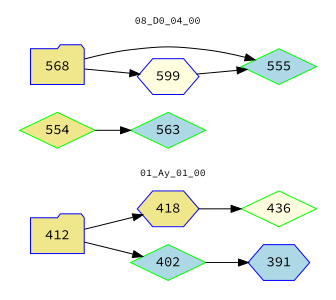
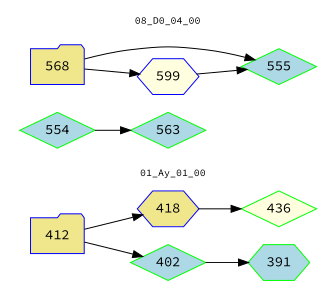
  digraph {
    fontname="Source Code Pro"
    rankdir=LR
    node [color=green fillcolor=khaki fontname="Source Code Pro" shape=diamond style=filled]
    edge [color=black fontname="Source Code Pro"]
    n1 [color=blue label=412 shape=folder]
    n2 [fillcolor=lightblue label=402]
    n3 [color=blue label=418 shape=hexagon]
-   n4 [color=blue fillcolor=lightblue label=391 shape=hexagon]
+   n4 [fillcolor=lightblue label=391 shape=hexagon]
    n5 [fillcolor=lightyellow label=436]
    n6 [color=blue label=568 shape=folder]
-   n7 [label=554]
+   n7 [fillcolor=lightblue label=554]
    n8 [color=blue fillcolor=lightyellow label=599 shape=hexagon]
    n9 [fillcolor=lightblue label=563]
    n10 [fillcolor=lightblue label=555]
    subgraph cluster_1 {
      color=white
      fontsize=10
      label="01_Ay_01_00"
      n1
      n2
      n3
      n4
      n5
    }
    subgraph cluster_2 {
      color=white
      fontsize=10
      label="08_D0_04_00"
      n6
      n7
      n8
      n9
      n10
    }
    n1 -> n2
    n1 -> n3
    n2 -> n4
    n3 -> n5
    n6 -> n8
    n6 -> n10
    n7 -> n9
    n8 -> n10
  }
